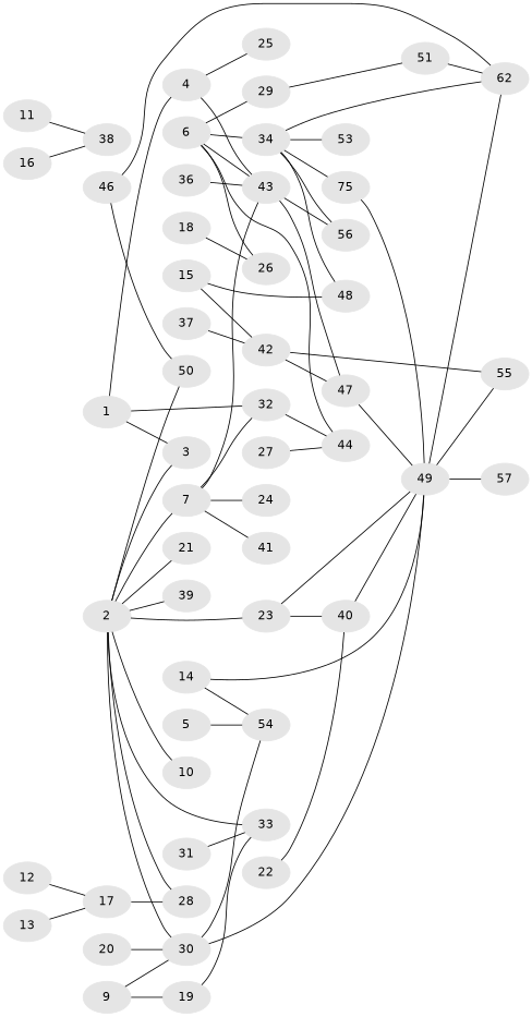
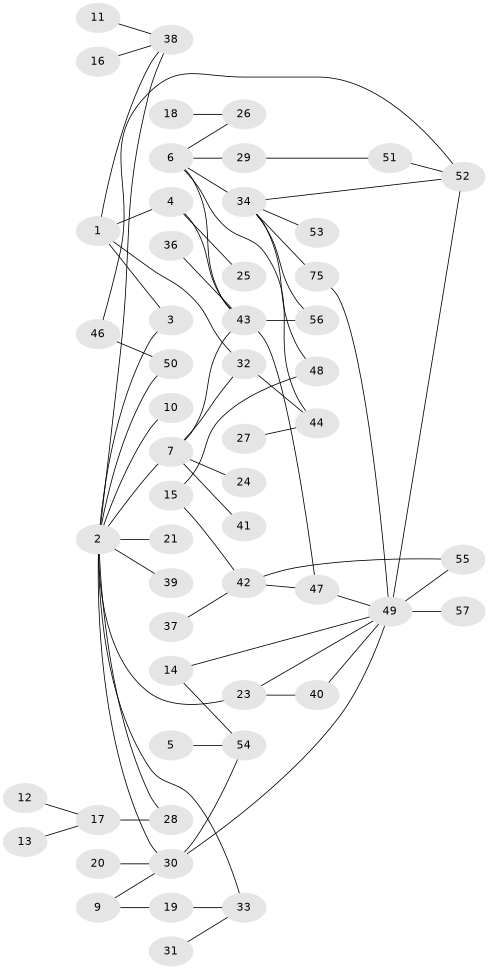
  graph {
    fontname="DejaVu Sans"
    rankdir=LR
    node [color=gray90 fontname="DejaVu Sans" style=filled]
    edge [fontname="DejaVu Sans" weight=1.0]
    1
    3
    4
    32
    38
    25
    43
    44
    2
    7
    10
    21
    23
    28
    30
    33
    39
    50
    24
    41
    49
    40
    54
    56
    47
    5
    6
    26
    29
    34
    51
    53
    48
    n34 [label=75]
-   52 [label=62]
+   52
    9
    19
    11
    12
    17
    13
    14
    55
    57
    15
    42
    16
    18
    20
-   22
    27
    31
    36
    37
    46
    1 -- 3
    1 -- 4
    1 -- 32
+   1 -- 38
    4 -- 25
    4 -- 43
    32 -- 44
    43 -- 56
    43 -- 47
    2 -- 3
+   2 -- 38
    2 -- 7
    2 -- 10
    2 -- 21
    2 -- 23
    2 -- 28
    2 -- 30
    2 -- 33
    2 -- 39
    2 -- 50
    7 -- 32
    7 -- 43
    7 -- 24
    7 -- 41
    23 -- 49
    23 -- 40
    30 -- 49
    30 -- 54
    49 -- 52
    49 -- 55
    49 -- 57
    40 -- 49
    47 -- 49
    5 -- 54
    6 -- 43
    6 -- 44
    6 -- 26
    6 -- 29 [weight=2.0]
    6 -- 34
    29 -- 51
    34 -- 56
    34 -- 53
    34 -- 48
    34 -- n34
    34 -- 52
    51 -- 52
    n34 -- 49
    9 -- 30
    9 -- 19
    19 -- 33
    11 -- 38
    12 -- 17
    17 -- 28
    13 -- 17
    14 -- 49
    14 -- 54
    15 -- 48
    15 -- 42
    42 -- 47
    42 -- 55
    16 -- 38
    18 -- 26
    20 -- 30
-   22 -- 40
    27 -- 44 [weight=2.0]
    31 -- 33
    36 -- 43
    37 -- 42
    46 -- 50
    46 -- 52
  }
